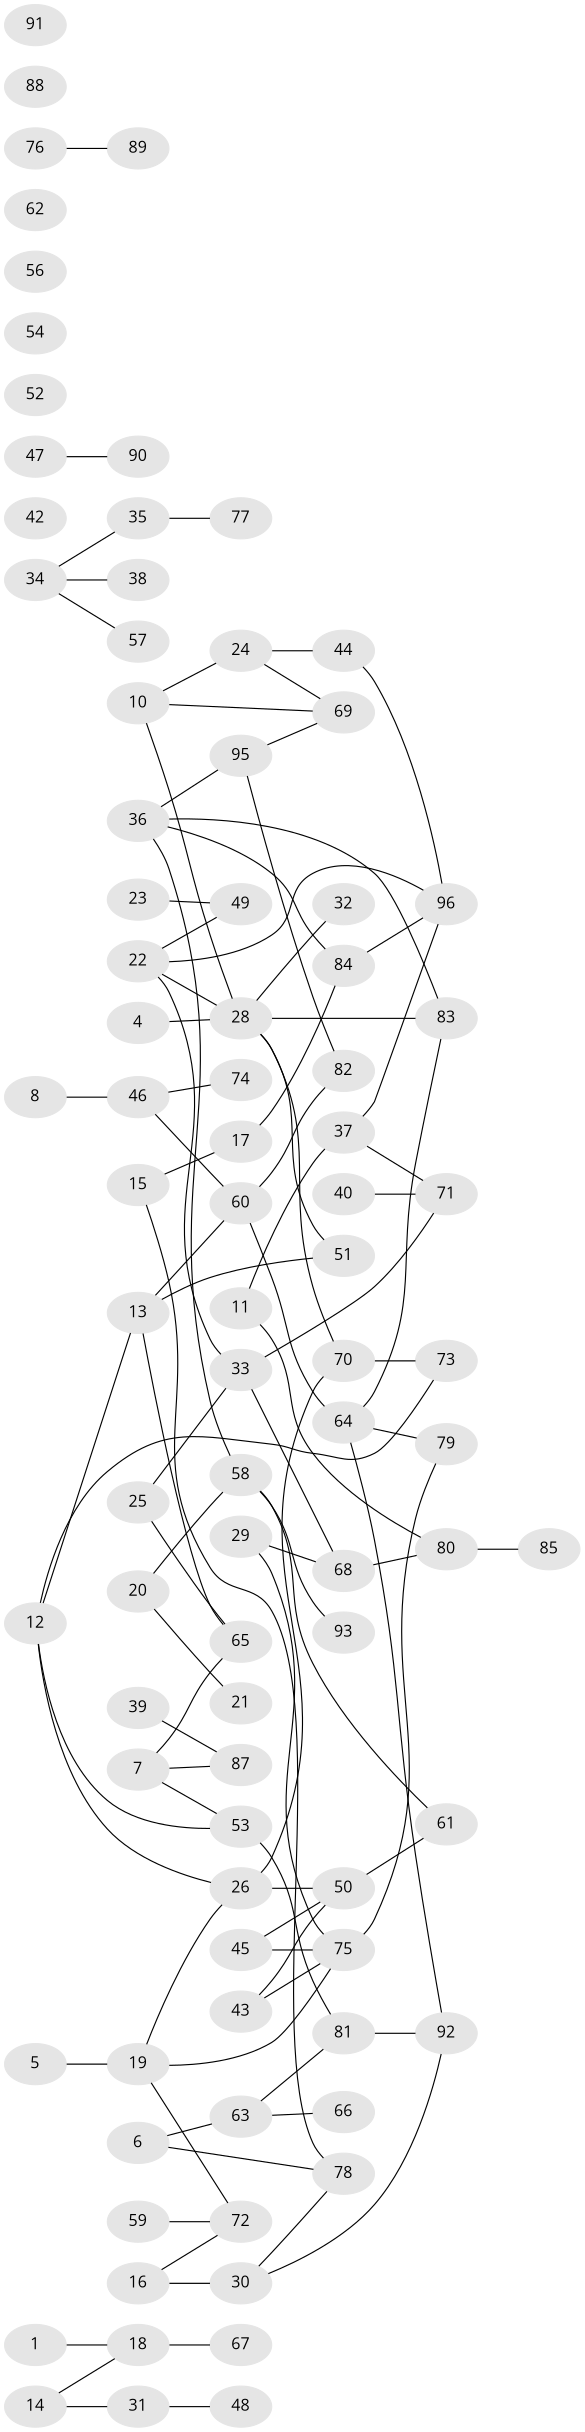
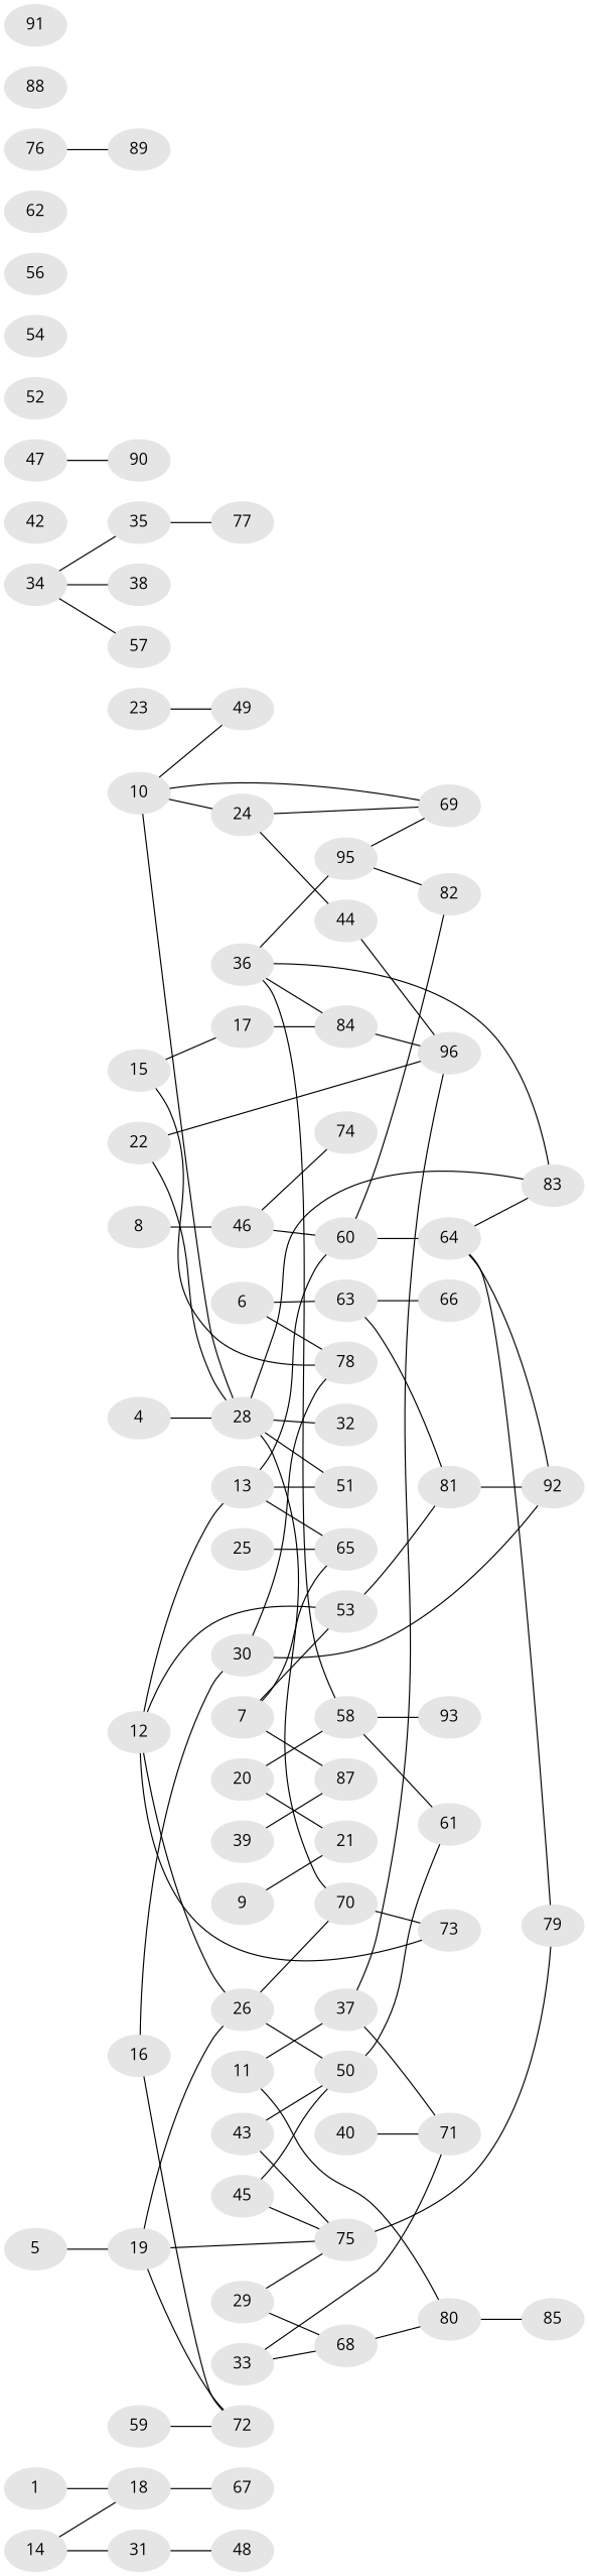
  graph {
    fontname="Open Sans"
    rankdir=LR
    node [color=gray90 fontname="Open Sans" style=filled]
    edge [fontname="Open Sans"]
    1
    18
    67
    23
    49
    n6 [label=95]
    69
    82
    80
    85
    35
    77
    81
    92
    4
    28
    51
    70
    32
    83
    5
    19
    26
    72
    75
    6
    63
    78
    66
    7
    53
    65
    87
    8
    46
    60
    74
+   9
    21
    10
    24
    44
    11
    37
    n45 [label=96]
    71
    12
    13
    73
    50
    64
    14
    31
    48
    15
    17
    84
    16
    30
    79
    20
    58
    61
    93
    22
    33
    68
    25
    29
    34
    38
    57
    36
    39
    40
    42
    43
    45
    47
    90
    52
    54
    56
    59
    62
    76
    89
    88
    91
    1 -- 18
    18 -- 67
    23 -- 49
    n6 -- 69
    n6 -- 82
    80 -- 85
    35 -- 77
    81 -- 92
    4 -- 28
    28 -- 51
    28 -- 70
    28 -- 32
    28 -- 83
    70 -- 73
    5 -- 19
    19 -- 26
    19 -- 72
    19 -- 75
    26 -- 70
    26 -- 50
    75 -- 79
    6 -- 63
    6 -- 78
    63 -- 81
    63 -- 66
    7 -- 53
    7 -- 65
    7 -- 87
    53 -- 81
    8 -- 46
    46 -- 60
    46 -- 74
    60 -- 82
    60 -- 64
+   9 -- 21
    10 -- 69
    10 -- 28
    10 -- 24
    24 -- 69
    24 -- 44
    44 -- n45
    11 -- 80
    11 -- 37
    37 -- n45
    37 -- 71
    12 -- 26
    12 -- 53
    12 -- 13
    12 -- 73
    13 -- 51
    13 -- 65
    13 -- 60
    50 -- 61
    64 -- 92
    64 -- 83
    64 -- 79
    14 -- 18
    14 -- 31
    31 -- 48
    15 -- 78
    15 -- 17
    17 -- 84
    84 -- n45
    16 -- 72
    16 -- 30
    30 -- 92
    30 -- 78
    20 -- 21
    20 -- 58
    58 -- 61
    58 -- 93
-   22 -- 49
+   10 -- 49
    22 -- 28
    22 -- n45
-   22 -- 33
    33 -- 71
    33 -- 68
    68 -- 80
    25 -- 65
-   25 -- 33
    29 -- 75
    29 -- 68
    34 -- 35
    34 -- 38
    34 -- 57
    36 -- n6
    36 -- 83
    36 -- 84
    36 -- 58
    39 -- 87
    40 -- 71
    43 -- 75
    43 -- 50
    45 -- 75
    45 -- 50
    47 -- 90
    59 -- 72
    76 -- 89
  }
